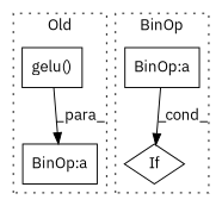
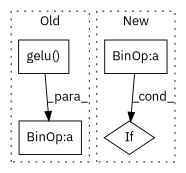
  digraph {
    fontname="IBM Plex Sans"
    node [a=82 l=3 shape=box fontname="IBM Plex Sans"]
    edge [fontname="IBM Plex Sans"]
    n1 [a=75 l="7,1" label="gelu()" s="3427,3435"]
    n2 [label="BinOp:a" s=3503]
    n3 [a=96 label=If s=3276 shape=diamond]
    n4 [label="BinOp:a" s=3296]
    subgraph cluster_1 {
      label=Old
      style=dotted
      n1
      n2
    }
    subgraph cluster_2 {
-     label=BinOp
+     label=New
      style=dotted
      n3
      n4
    }
    n1 -> n2 [label=_para_]
    n4 -> n3 [label=_cond_]
  }
